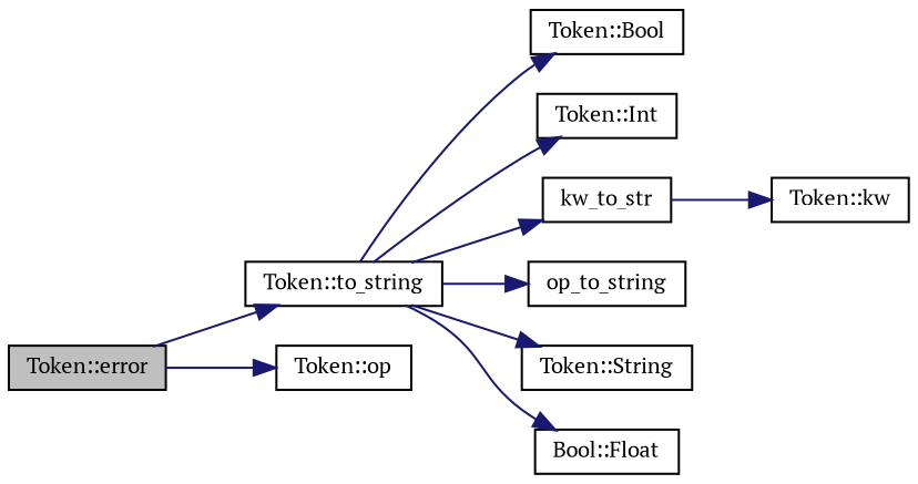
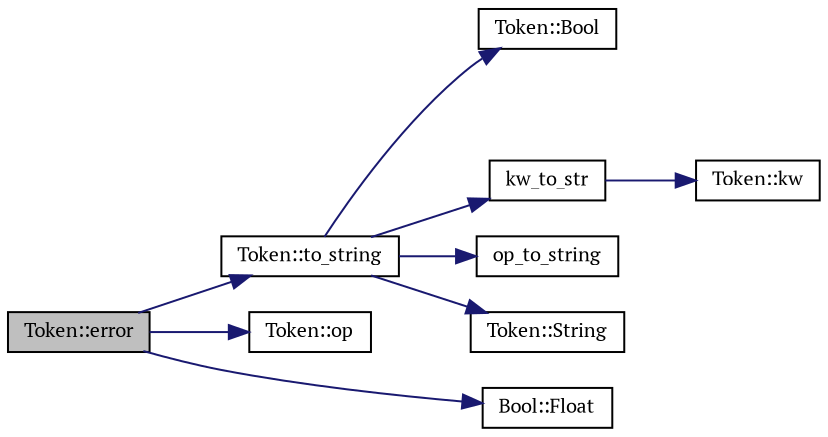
  digraph {
    fontname="PT Serif"
    rankdir=LR
    node [color=black fillcolor=white fontname="PT Serif" fontsize=10 shape=record style=filled]
    edge [color=midnightblue fontname="PT Serif" fontsize=10 labelfontname=Helvetica labelfontsize=10 style=solid]
    n1 [fillcolor=grey75 fontcolor=black height=0.2 label="Token::error" width=0.4]
    n2 [height=0.2 label="Token::to_string" width=0.4]
    n3 [height=0.2 label="Token::op" width=0.4]
    n4 [height=0.2 label="Token::Bool" width=0.4]
    n5 [height=0.2 label="Bool::Float" width=0.4]
-   n6 [height=0.2 label="Token::Int" width=0.4]
    n7 [height=0.2 label=kw_to_str width=0.4]
    n8 [height=0.2 label=op_to_string width=0.4]
    n9 [height=0.2 label="Token::String" width=0.4]
    n10 [height=0.2 label="Token::kw" width=0.4]
    n1 -> n2
    n1 -> n3
    n2 -> n4
-   n2 -> n5
-   n2 -> n6
+   n1 -> n5
    n2 -> n7
    n2 -> n8
    n2 -> n9
    n7 -> n10
  }
